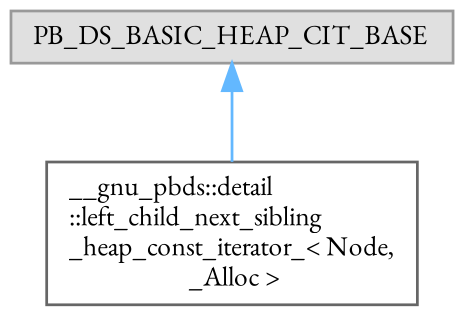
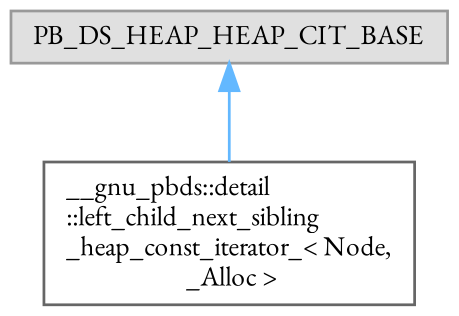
  digraph {
    rankdir=TB
    fontname="EB Garamond"
    node [fontname="EB Garamond" fontsize=10 shape=box style=filled]
-   n1 [color=grey60 fillcolor="#E0E0E0" height=0.2 label=PB_DS_BASIC_HEAP_CIT_BASE width=0.4]
+   n1 [color=grey60 fillcolor="#E0E0E0" height=0.2 label=PB_DS_HEAP_HEAP_CIT_BASE width=0.4]
    n2 [color=grey40 fillcolor=white height=0.2 label="__gnu_pbds::detail\l::left_child_next_sibling\l_heap_const_iterator_\< Node,\l _Alloc \>" width=0.4]
    n1 -> n2 [color=steelblue1 dir=back fontname="EB Garamond" fontsize=10 labelfontname=Helvetica labelfontsize=10 style=solid]
  }
